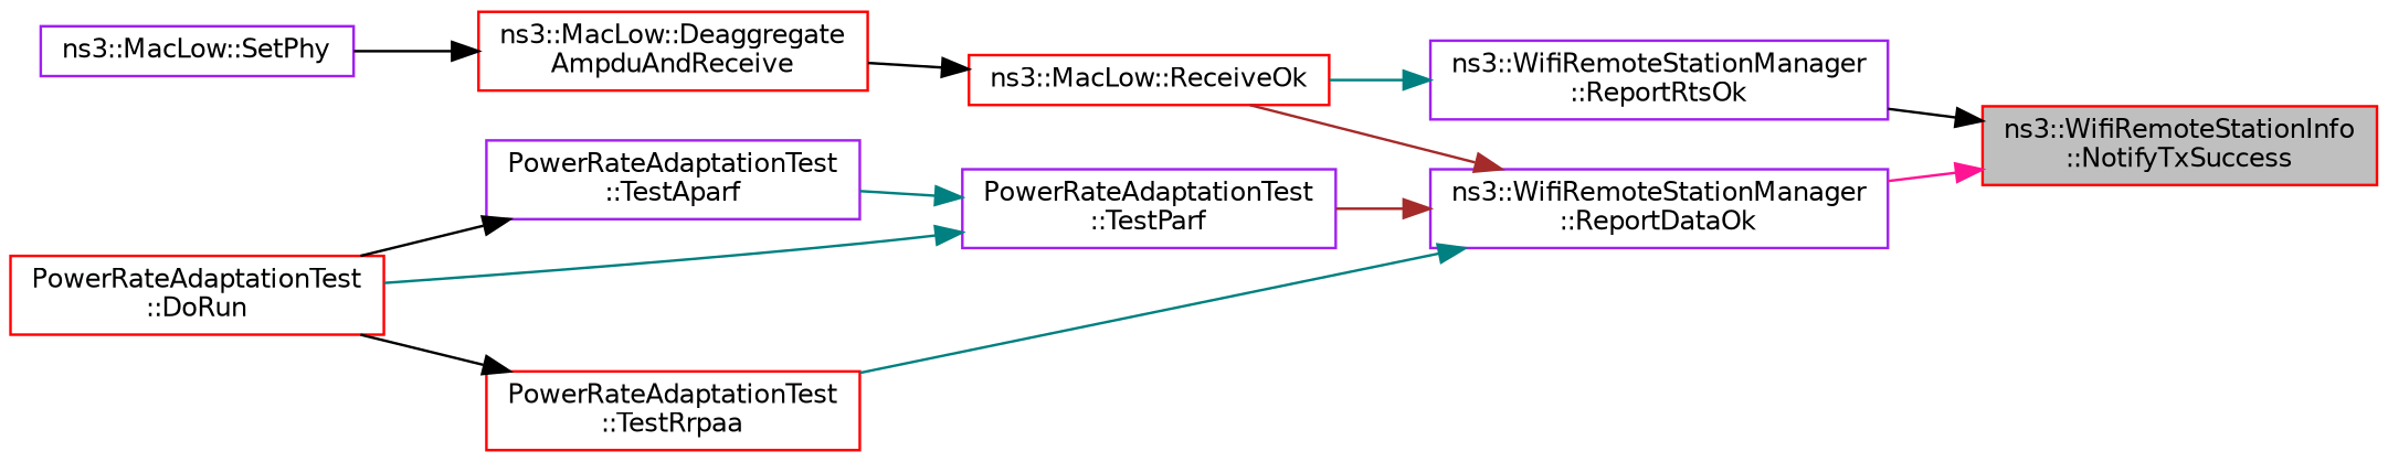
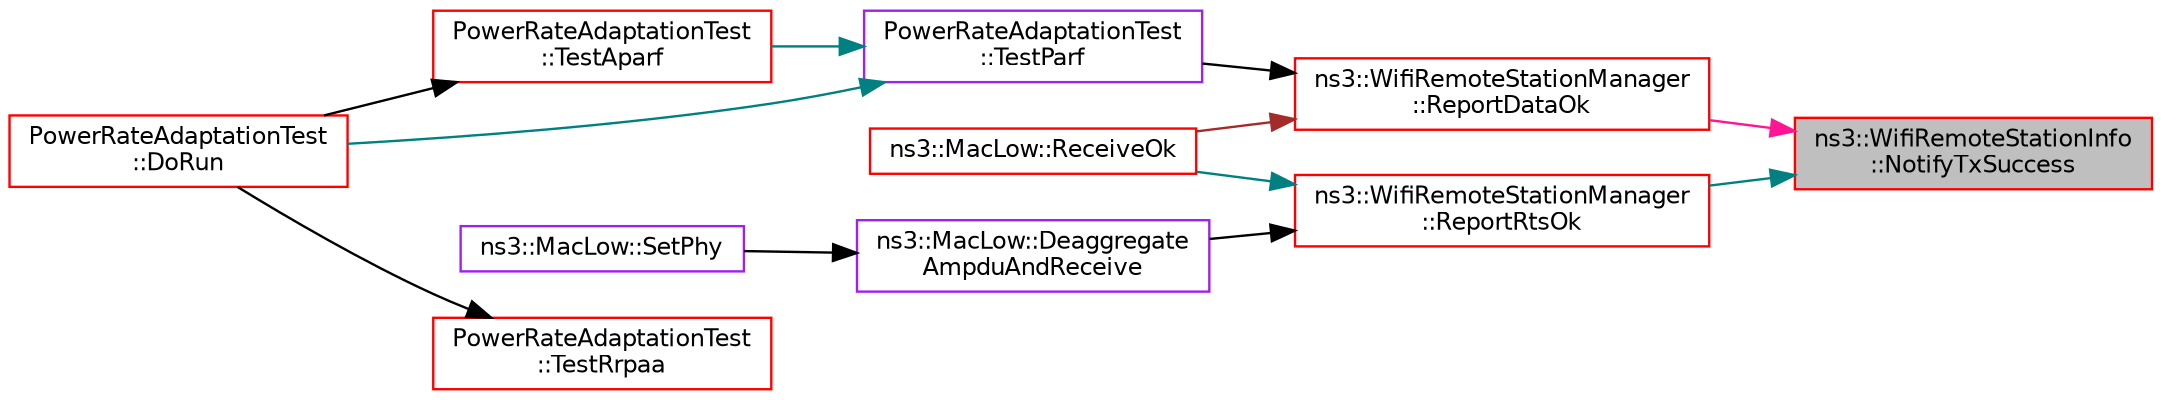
  digraph {
    rankdir=RL
    node [color=red fillcolor=white fontname=Helvetica fontsize=10 shape=record style=filled]
    edge [color=black dir=back fontname=Helvetica fontsize=10 labelfontname=Helvetica labelfontsize=10 style=solid]
    n1 [fillcolor=grey75 fontcolor=black height=0.2 label="ns3::WifiRemoteStationInfo\l::NotifyTxSuccess" width=0.4]
-   n2 [color=purple height=0.2 label="ns3::WifiRemoteStationManager\l::ReportDataOk" width=0.4]
-   n3 [color=purple height=0.2 label="ns3::WifiRemoteStationManager\l::ReportRtsOk" width=0.4]
+   n2 [height=0.2 label="ns3::WifiRemoteStationManager\l::ReportDataOk" width=0.4]
+   n3 [height=0.2 label="ns3::WifiRemoteStationManager\l::ReportRtsOk" width=0.4]
    n4 [height=0.2 label="ns3::MacLow::ReceiveOk" width=0.4]
    n5 [color=purple height=0.2 label="PowerRateAdaptationTest\l::TestParf" width=0.4]
    n6 [height=0.2 label="PowerRateAdaptationTest\l::TestRrpaa" width=0.4]
-   n7 [height=0.2 label="ns3::MacLow::Deaggregate\lAmpduAndReceive" width=0.4]
-   n8 [color=purple height=0.2 label="PowerRateAdaptationTest\l::TestAparf" width=0.4]
+   n7 [color=purple height=0.2 label="ns3::MacLow::Deaggregate\lAmpduAndReceive" width=0.4]
+   n8 [height=0.2 label="PowerRateAdaptationTest\l::TestAparf" width=0.4]
    n9 [height=0.2 label="PowerRateAdaptationTest\l::DoRun" width=0.4]
    n10 [color=purple height=0.2 label="ns3::MacLow::SetPhy" width=0.4]
    n1 -> n2 [color=deeppink]
-   n1 -> n3
+   n1 -> n3 [color=teal]
    n2 -> n4 [color=brown]
-   n2 -> n5 [color=brown]
-   n2 -> n6 [color=teal]
+   n2 -> n5
    n3 -> n4 [color=teal]
-   n4 -> n7
+   n3 -> n7
    n5 -> n8 [color=teal]
    n5 -> n9 [color=teal]
    n6 -> n9
    n7 -> n10
    n8 -> n9
  }
